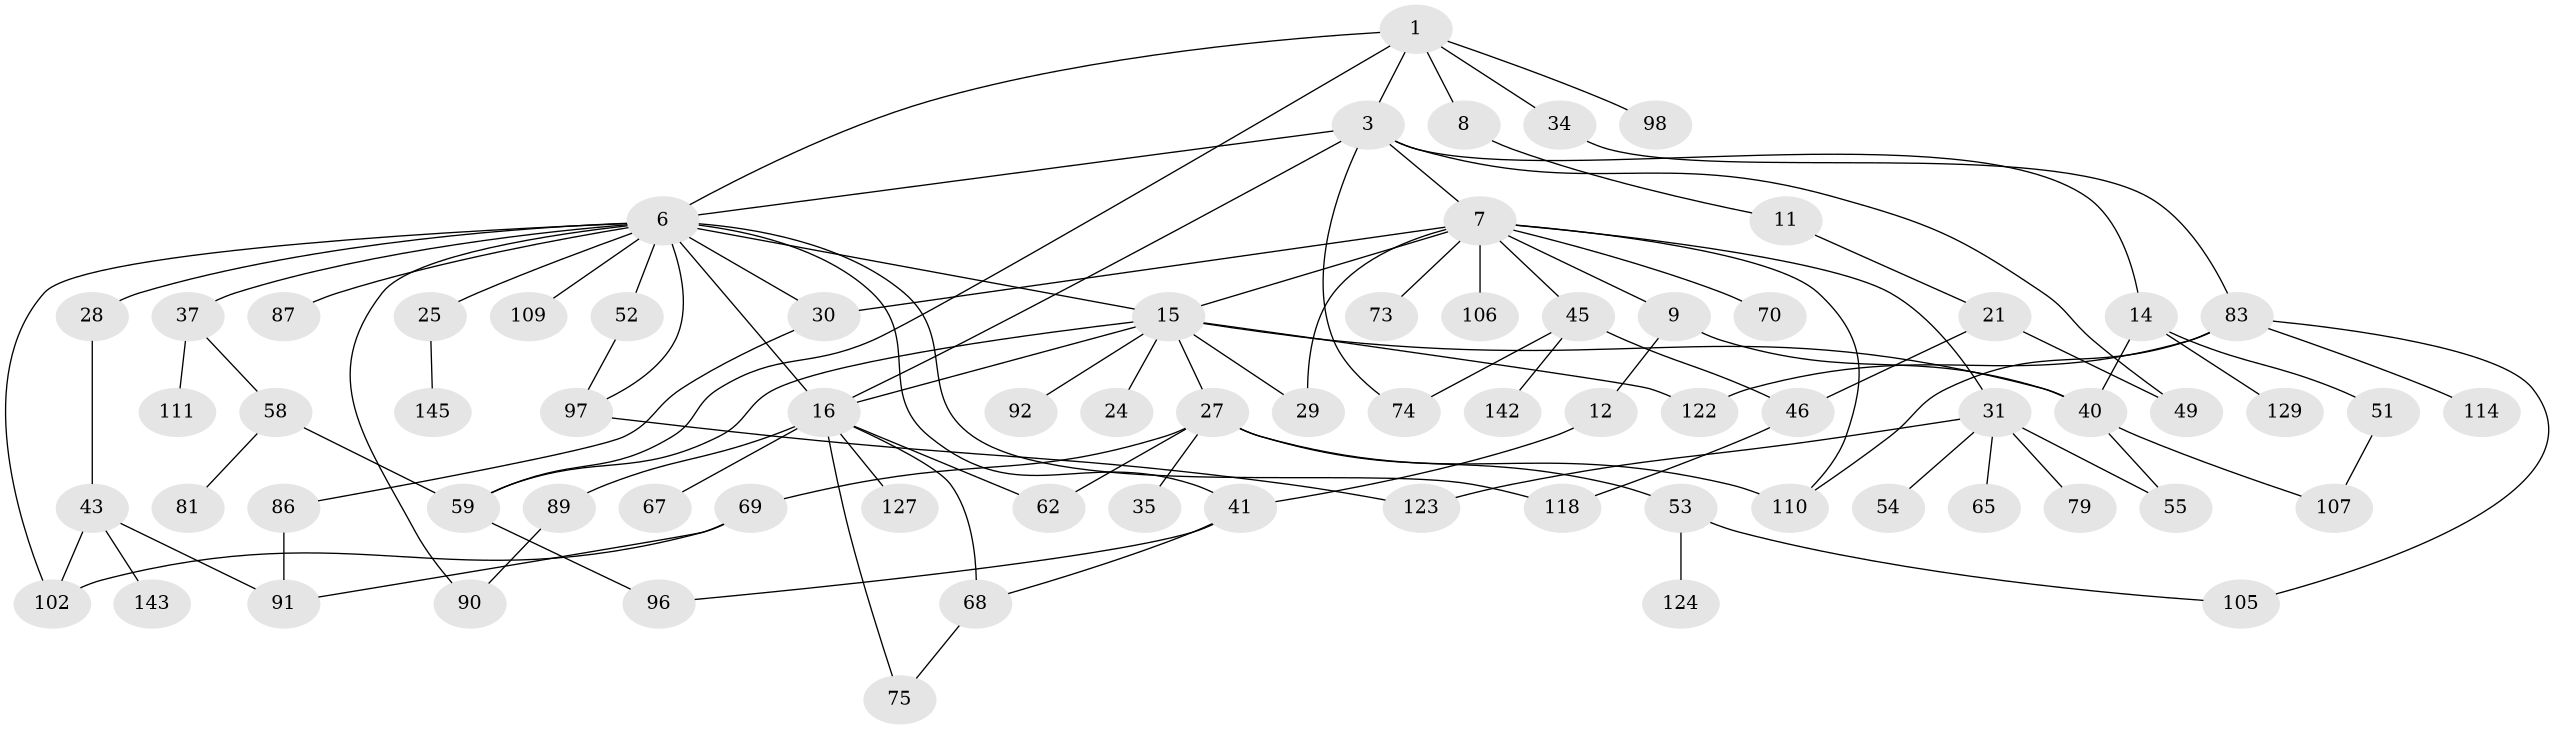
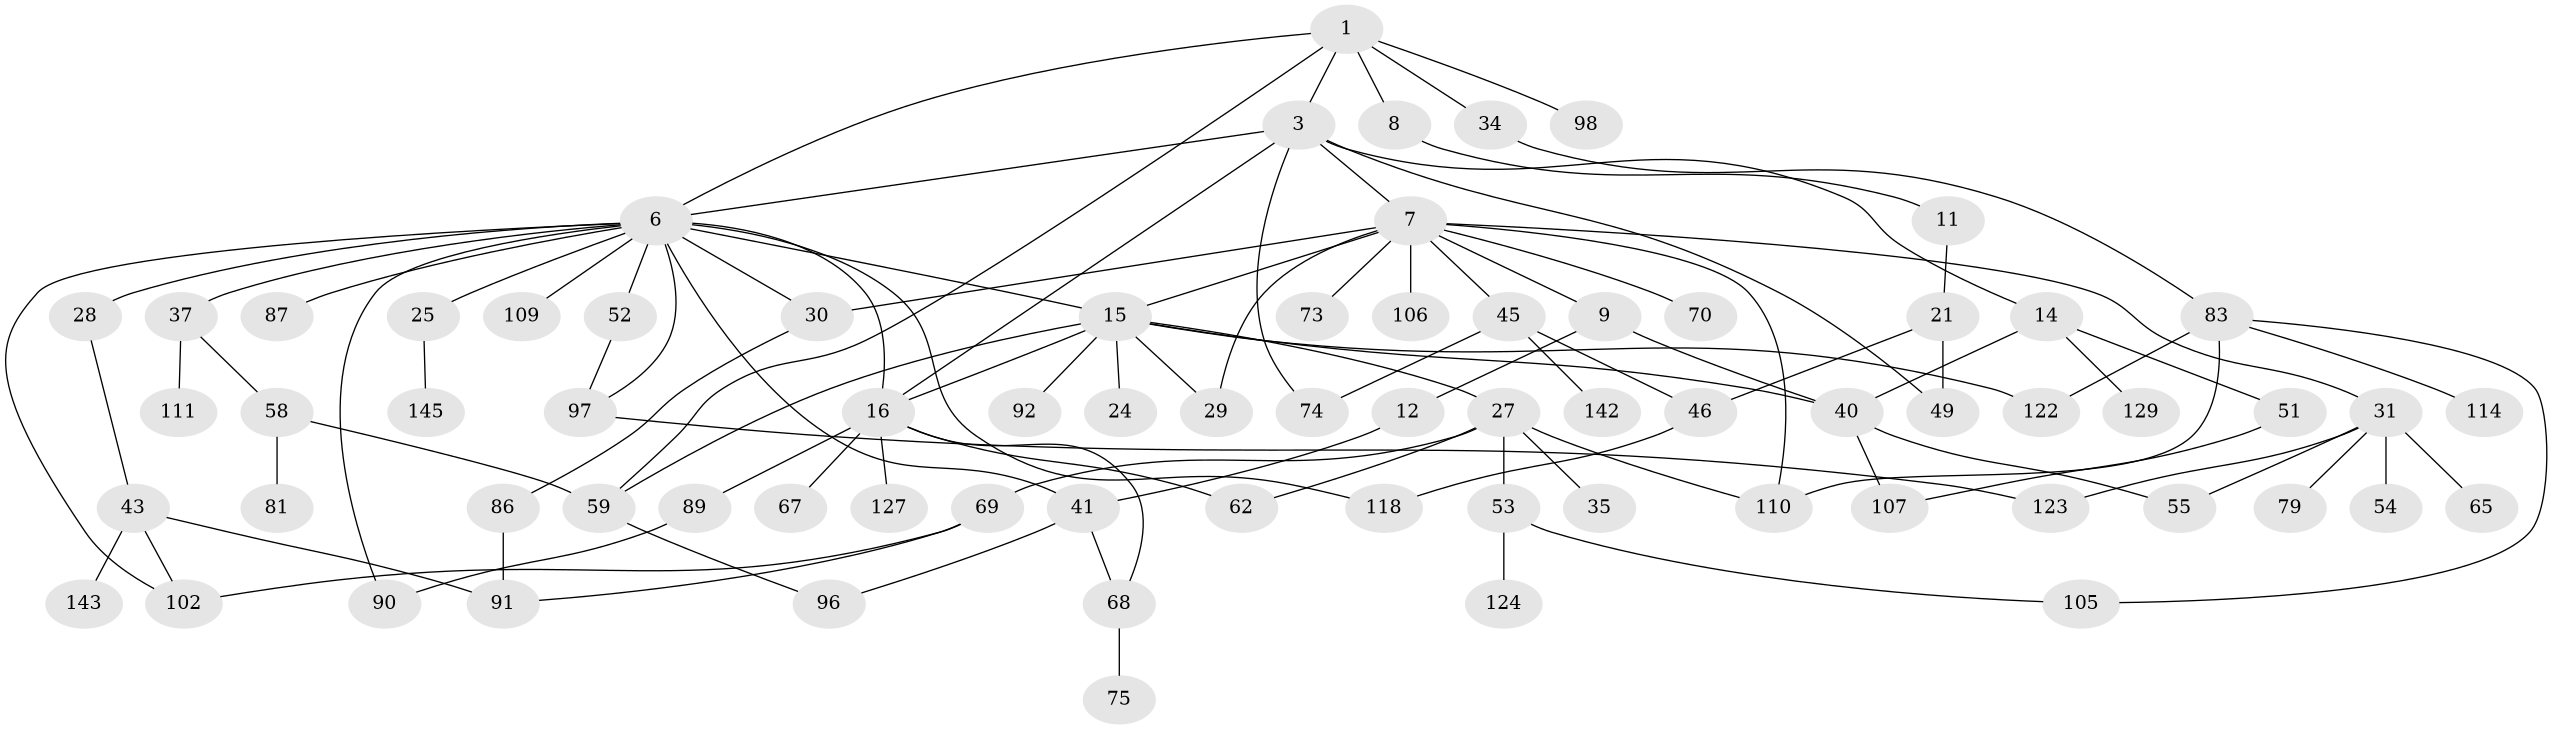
  graph {
    node [color=gray90 style=filled]
    1 [super="+2"]
    3 [super="+4+5"]
    6 [super="+19+22+36+71+17"]
    8
    34
    59 [super="+93+137"]
    98
    7 [super="+10"]
    14
    16 [super="+23+33"]
    49
    74
    15 [super="+18+113+60"]
    25 [super="+76"]
    28
    30 [super="+57"]
    37 [super="+80+106"]
    41 [super="+121+103"]
    52
    87
    90
    97
    102
    109
    118
    11
    83 [super="+84"]
    96
    9 [super="+64"]
    29 [super="+99"]
    31 [super="+38"]
    45 [super="+72"]
    70
    73 [super="+119"]
    110
    n36 [label=106]
    40 [super="+61+50"]
    51
    129
    62
    67 [super="+115"]
    68 [super="+101"]
    75
    89 [super="+144"]
    127
    24 [super="+44"]
    27 [super="+32+116"]
    92
    122
    145
    43 [super="+85"]
    86
    58 [super="+78"]
    111
    123
    12
    54
    55
    65
    79
    46 [super="+63"]
    142
    21
    107
    35 [super="+47"]
    53 [super="+95"]
    69
    105 [super="+131"]
    124
    91 [super="+117+132"]
    143
    114
    81
    1 -- 3
    1 -- 6
    1 -- 8
    1 -- 34
    1 -- 59
    1 -- 98
    3 -- 6
    3 -- 7
    3 -- 14
    3 -- 16
    3 -- 49
    3 -- 74
    6 -- 16
    6 -- 15
    6 -- 25
    6 -- 28
    6 -- 30
    6 -- 37
    6 -- 41
    6 -- 52
    6 -- 87
    6 -- 90
    6 -- 97
    6 -- 102
    6 -- 109
    6 -- 118
    8 -- 11
    34 -- 83
    59 -- 96
    7 -- 15
    7 -- 30
    7 -- 9
    7 -- 29
    7 -- 31
    7 -- 45
    7 -- 70
    7 -- 73
    7 -- 110
    7 -- n36
    14 -- 40
    14 -- 51
    14 -- 129
    16 -- 62
    16 -- 67
    16 -- 68
-   16 -- 75
    16 -- 89
    16 -- 127
    15 -- 59
    15 -- 16
    15 -- 29
    15 -- 40
    15 -- 24
    15 -- 27
    15 -- 92
    15 -- 122
    25 -- 145
    28 -- 43
    30 -- 86
    37 -- 58
    37 -- 111
    41 -- 96
    41 -- 68
    52 -- 97
    97 -- 123
    11 -- 21
    83 -- 110
    83 -- 122
    83 -- 105
    83 -- 114
    9 -- 40
    9 -- 12
    31 -- 123
    31 -- 54
    31 -- 55
    31 -- 65
    31 -- 79
    45 -- 74
    45 -- 46
    45 -- 142
    40 -- 55
    40 -- 107
    51 -- 107
    68 -- 75
    89 -- 90
    27 -- 110
    27 -- 62
    27 -- 35
    27 -- 53
    27 -- 69
    43 -- 102
    43 -- 91
    43 -- 143
    86 -- 91
    58 -- 59
    58 -- 81
    12 -- 41
    46 -- 118
    21 -- 49
    21 -- 46
    53 -- 105
    53 -- 124
    69 -- 102
    69 -- 91
  }
